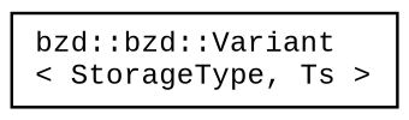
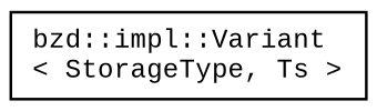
  digraph {
    rankdir=LR
    fontname="Liberation Mono"
-   n1 [color=black fillcolor=white fontname="Liberation Mono" fontsize=10 height=0.2 label="bzd::bzd::Variant\l\< StorageType, Ts \>" shape=record style=filled width=0.4]
+   n1 [color=black fillcolor=white fontname="Liberation Mono" fontsize=10 height=0.2 label="bzd::impl::Variant\l\< StorageType, Ts \>" shape=record style=filled width=0.4]
  }
